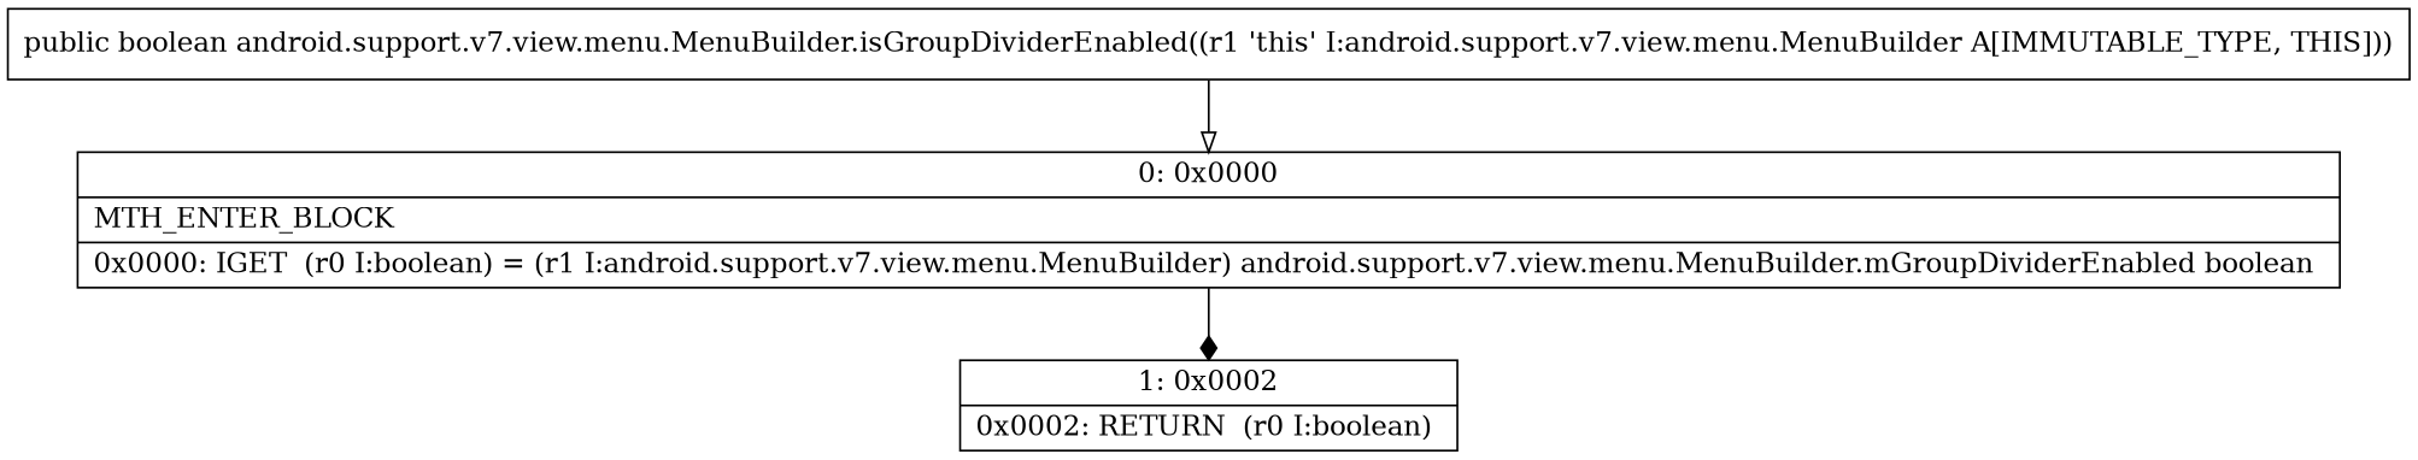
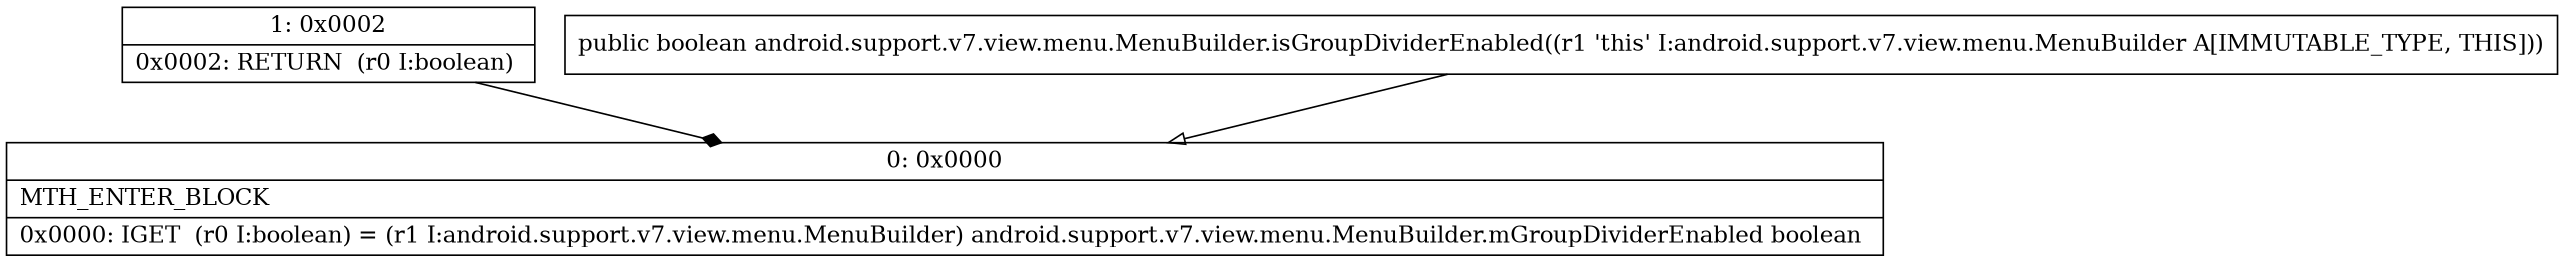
  digraph {
    node [shape=record]
    n1 [label="{0\:\ 0x0000|MTH_ENTER_BLOCK\l|0x0000: IGET  (r0 I:boolean) = (r1 I:android.support.v7.view.menu.MenuBuilder) android.support.v7.view.menu.MenuBuilder.mGroupDividerEnabled boolean \l}"]
    n2 [label="{1\:\ 0x0002|0x0002: RETURN  (r0 I:boolean) \l}"]
    n3 [label="{public boolean android.support.v7.view.menu.MenuBuilder.isGroupDividerEnabled((r1 'this' I:android.support.v7.view.menu.MenuBuilder A[IMMUTABLE_TYPE, THIS])) }"]
-   n1 -> n2 [arrowhead=diamond]
+   n2 -> n1 [arrowhead=diamond]
    n3 -> n1 [arrowhead=onormal]
  }
